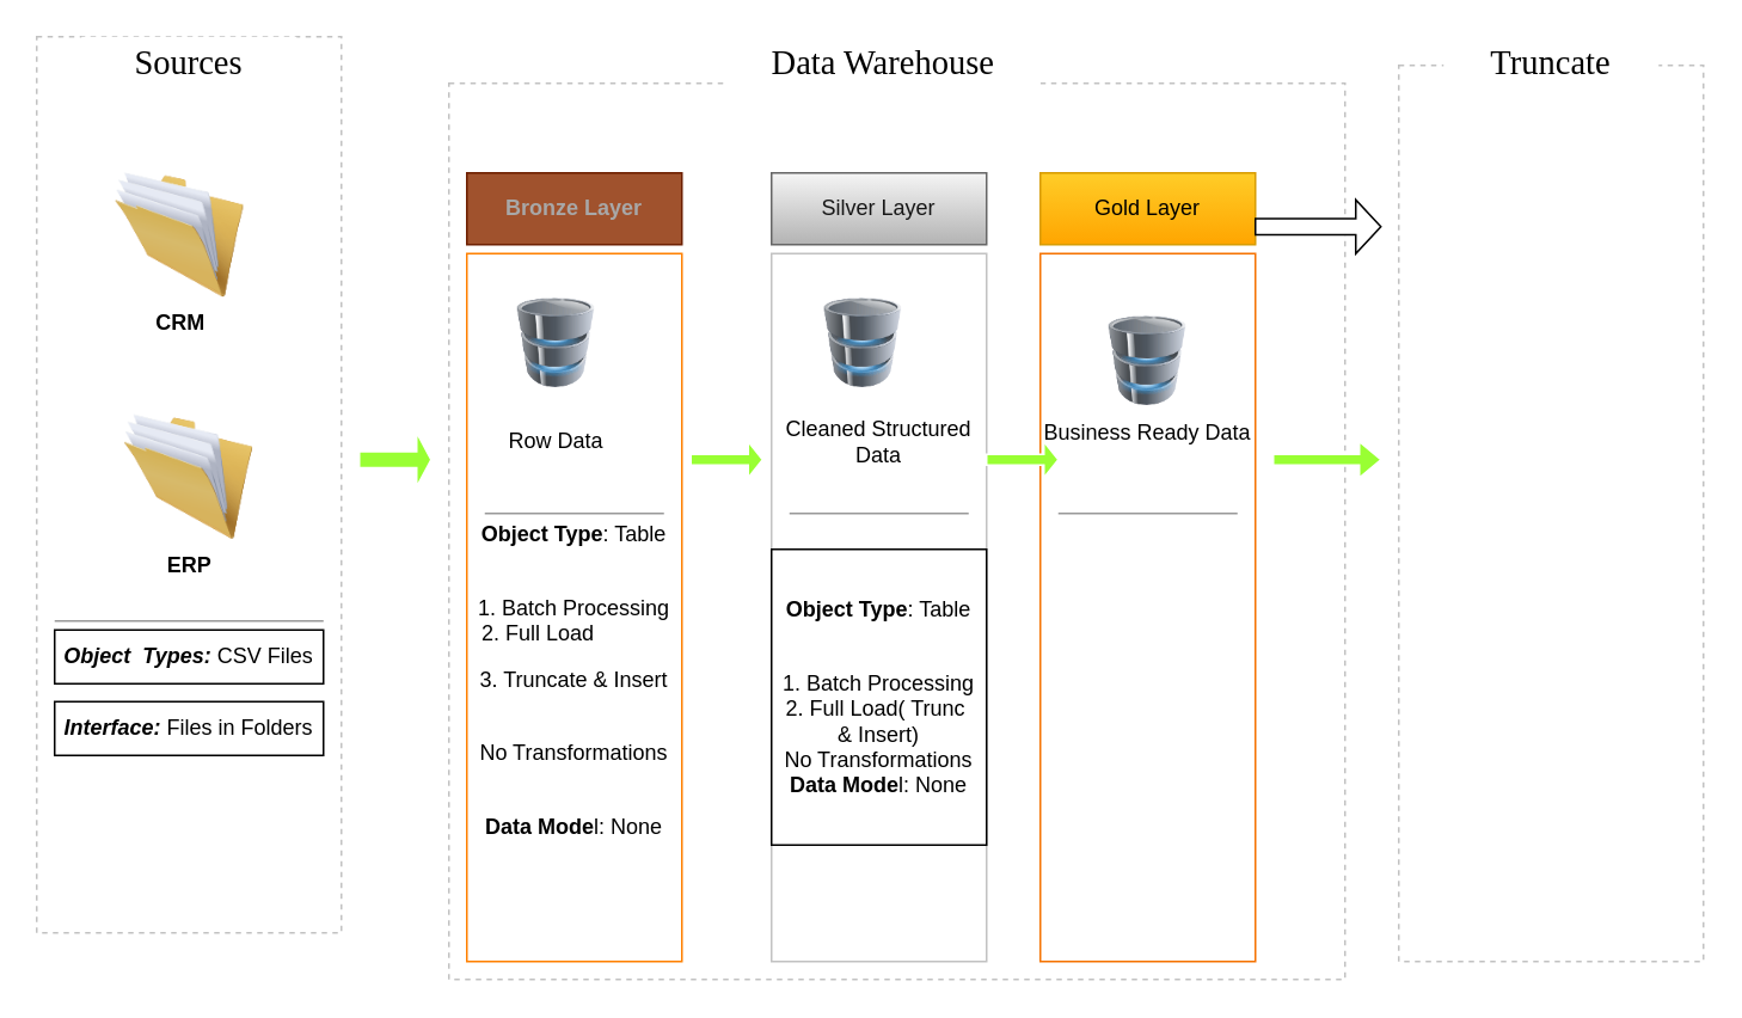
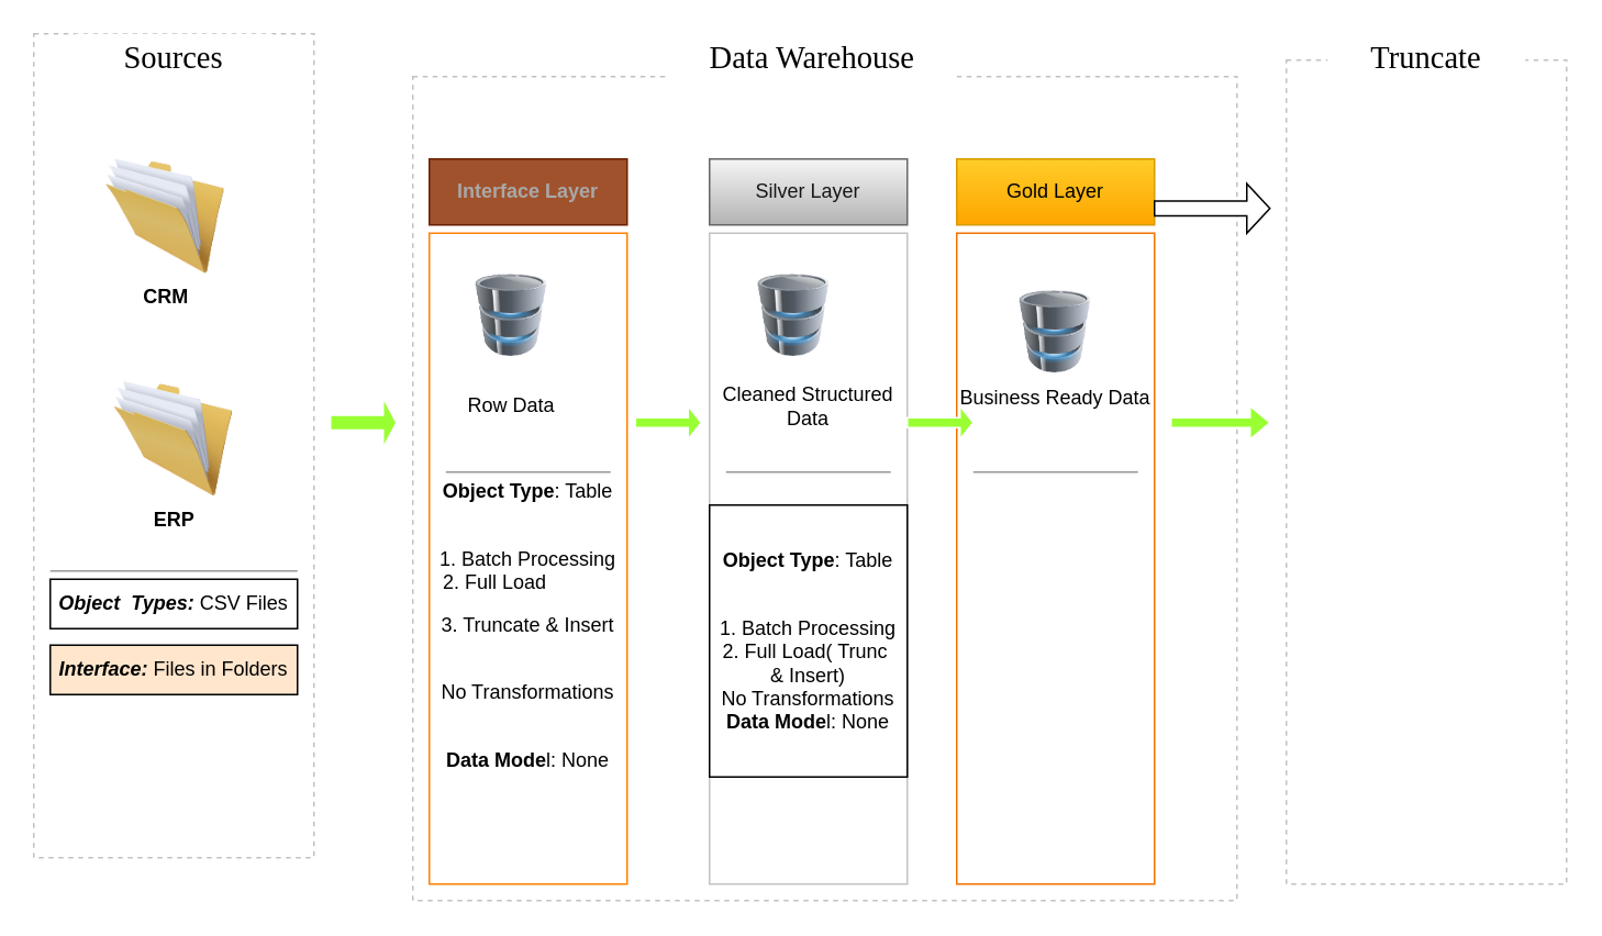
  <mxCell id="0" />
  <mxCell id="1" parent="0" />
  <mxCell id="2" value="" style="rounded=0;whiteSpace=wrap;html=1;fillColor=none;dashed=1;strokeColor=#C2C2C2;" vertex="1" parent="1"><mxGeometry x="20" y="20" width="170" height="500" as="geometry" /></mxCell>
  <mxCell id="3" value="&lt;h3&gt;&lt;font face=&quot;Tahoma&quot; style=&quot;font-size: 19px; font-weight: normal;&quot;&gt;Sources&lt;/font&gt;&lt;/h3&gt;" style="rounded=0;whiteSpace=wrap;html=1;strokeColor=none;" vertex="1" parent="1"><mxGeometry x="45" y="20" width="120" height="30" as="geometry" /></mxCell>
  <mxCell id="4" value="" style="rounded=0;whiteSpace=wrap;html=1;fillColor=none;dashed=1;strokeColor=#C2C2C2;" vertex="1" parent="1"><mxGeometry x="250" y="46" width="500" height="500" as="geometry" /></mxCell>
  <mxCell id="5" value="&lt;h3&gt;&lt;font face=&quot;Tahoma&quot; style=&quot;font-size: 19px; font-weight: normal;&quot;&gt;Data Warehouse&lt;/font&gt;&lt;/h3&gt;&lt;div&gt;&lt;font face=&quot;Tahoma&quot; style=&quot;font-size: 19px; font-weight: normal;&quot;&gt;&lt;br&gt;&lt;/font&gt;&lt;/div&gt;" style="rounded=0;whiteSpace=wrap;html=1;strokeColor=none;" vertex="1" parent="1"><mxGeometry x="405" y="36" width="175" height="20" as="geometry" /></mxCell>
  <mxCell id="6" value="" style="rounded=0;whiteSpace=wrap;html=1;fillColor=none;dashed=1;strokeColor=#C2C2C2;" vertex="1" parent="1"><mxGeometry x="780" y="36" width="170" height="500" as="geometry" /></mxCell>
  <mxCell id="7" value="&lt;h3&gt;&lt;font face=&quot;Tahoma&quot; style=&quot;font-size: 19px; font-weight: normal;&quot;&gt;Truncate&lt;/font&gt;&lt;/h3&gt;" style="rounded=0;whiteSpace=wrap;html=1;strokeColor=none;" vertex="1" parent="1"><mxGeometry x="805" y="20" width="120" height="30" as="geometry" /></mxCell>
- <mxCell id="8" value="&lt;font style=&quot;color: rgb(168, 168, 168);&quot;&gt;&lt;b style=&quot;&quot;&gt;Bronze Layer&lt;/b&gt;&lt;/font&gt;" style="rounded=0;whiteSpace=wrap;html=1;fillColor=#a0522d;strokeColor=#6D1F00;fontColor=#ffffff;" vertex="1" parent="1"><mxGeometry x="260" y="96" width="120" height="40" as="geometry" /></mxCell>
+ <mxCell id="8" value="&lt;font style=&quot;color: rgb(168, 168, 168);&quot;&gt;&lt;b style=&quot;&quot;&gt;Interface Layer&lt;/b&gt;&lt;/font&gt;" style="rounded=0;whiteSpace=wrap;html=1;fillColor=#a0522d;strokeColor=#6D1F00;fontColor=#ffffff;" vertex="1" parent="1"><mxGeometry x="260" y="96" width="120" height="40" as="geometry" /></mxCell>
  <mxCell id="9" value="Gold Layer" style="rounded=0;whiteSpace=wrap;html=1;fillColor=#ffcd28;gradientColor=#ffa500;strokeColor=#d79b00;" vertex="1" parent="1"><mxGeometry x="580" y="96" width="120" height="40" as="geometry" /></mxCell>
  <mxCell id="10" value="&lt;font style=&quot;color: rgb(23, 23, 23);&quot;&gt;Silver Layer&lt;/font&gt;" style="rounded=0;whiteSpace=wrap;html=1;fillColor=#f5f5f5;gradientColor=#b3b3b3;strokeColor=#666666;" vertex="1" parent="1"><mxGeometry x="430" y="96" width="120" height="40" as="geometry" /></mxCell>
  <mxCell id="11" value="" style="shape=singleArrow;whiteSpace=wrap;html=1;" vertex="1" parent="1"><mxGeometry x="700" y="111" width="70" height="30" as="geometry" /></mxCell>
  <mxCell id="12" value="" style="rounded=0;whiteSpace=wrap;html=1;strokeColor=#FF8000;" vertex="1" parent="1"><mxGeometry x="260" y="141" width="120" height="395" as="geometry" /></mxCell>
  <mxCell id="13" value="" style="rounded=0;whiteSpace=wrap;html=1;strokeColor=#F57200;" vertex="1" parent="1"><mxGeometry x="580" y="141" width="120" height="395" as="geometry" /></mxCell>
  <mxCell id="14" value="" style="rounded=0;whiteSpace=wrap;html=1;strokeColor=#C2C2C2;" vertex="1" parent="1"><mxGeometry x="430" y="141" width="120" height="395" as="geometry" /></mxCell>
  <mxCell id="15" value="&lt;b&gt;CRM&lt;/b&gt;" style="image;html=1;image=img/lib/clip_art/general/Full_Folder_128x128.png" vertex="1" parent="1"><mxGeometry x="50" y="96" width="100" height="70" as="geometry" /></mxCell>
  <mxCell id="16" value="&lt;b&gt;ERP&lt;/b&gt;" style="image;html=1;image=img/lib/clip_art/general/Full_Folder_128x128.png" vertex="1" parent="1"><mxGeometry x="55" y="231" width="100" height="70" as="geometry" /></mxCell>
  <mxCell id="17" value="" style="verticalLabelPosition=bottom;shadow=0;dashed=0;align=center;html=1;verticalAlign=top;strokeWidth=1;shape=mxgraph.mockup.markup.line;strokeColor=#999999;" vertex="1" parent="1"><mxGeometry x="30" y="326" width="150" height="40" as="geometry" /></mxCell>
  <mxCell id="18" value="&lt;b&gt;&lt;i&gt;Object&amp;nbsp; Types:&lt;/i&gt;&lt;/b&gt; CSV Files" style="rounded=0;whiteSpace=wrap;html=1;" vertex="1" parent="1"><mxGeometry x="30" y="351" width="150" height="30" as="geometry" /></mxCell>
- <mxCell id="19" value="&lt;b&gt;&lt;i&gt;Interface:&amp;nbsp;&lt;/i&gt;&lt;/b&gt;Files in Folders" style="rounded=0;whiteSpace=wrap;html=1;" vertex="1" parent="1"><mxGeometry x="30" y="391" width="150" height="30" as="geometry" /></mxCell>
+ <mxCell id="19" value="&lt;b&gt;&lt;i&gt;Interface:&amp;nbsp;&lt;/i&gt;&lt;/b&gt;Files in Folders" style="rounded=0;whiteSpace=wrap;html=1;fillColor=#ffe6cc;" vertex="1" parent="1"><mxGeometry x="30" y="391" width="150" height="30" as="geometry" /></mxCell>
  <mxCell id="20" value="" style="image;html=1;image=img/lib/clip_art/computers/Database_128x128.png" vertex="1" parent="1"><mxGeometry x="280" y="166" width="60" height="50" as="geometry" /></mxCell>
  <mxCell id="21" value="" style="image;html=1;image=img/lib/clip_art/computers/Database_128x128.png" vertex="1" parent="1"><mxGeometry x="610" y="176" width="60" height="50" as="geometry" /></mxCell>
  <mxCell id="22" value="" style="image;html=1;image=img/lib/clip_art/computers/Database_128x128.png" vertex="1" parent="1"><mxGeometry x="452.5" y="166" width="57.5" height="50" as="geometry" /></mxCell>
  <mxCell id="23" value="" style="shape=singleArrow;whiteSpace=wrap;html=1;strokeColor=#FFFFFF;fillColor=#99FF33;" vertex="1" parent="1"><mxGeometry x="200" y="241" width="40" height="30" as="geometry" /></mxCell>
  <mxCell id="24" value="" style="shape=singleArrow;whiteSpace=wrap;html=1;strokeColor=#FFFFFF;fillColor=#99FF33;" vertex="1" parent="1"><mxGeometry x="385" y="246" width="40" height="20" as="geometry" /></mxCell>
  <mxCell id="25" value="" style="shape=singleArrow;whiteSpace=wrap;html=1;strokeColor=#FFFFFF;fillColor=#99FF33;" vertex="1" parent="1"><mxGeometry x="550" y="246" width="40" height="20" as="geometry" /></mxCell>
  <mxCell id="26" value="" style="shape=singleArrow;whiteSpace=wrap;html=1;strokeColor=#FFFFFF;fillColor=#99FF33;" vertex="1" parent="1"><mxGeometry x="710" y="246" width="60" height="20" as="geometry" /></mxCell>
  <mxCell id="27" value="Row Data" style="text;html=1;align=center;verticalAlign=middle;whiteSpace=wrap;rounded=0;" vertex="1" parent="1"><mxGeometry x="280" y="231" width="60" height="30" as="geometry" /></mxCell>
  <mxCell id="28" value="Cleaned Structured Data" style="text;html=1;align=center;verticalAlign=middle;whiteSpace=wrap;rounded=0;" vertex="1" parent="1"><mxGeometry x="430" y="231" width="120" height="30" as="geometry" /></mxCell>
  <mxCell id="29" value="Business Ready Data" style="text;html=1;align=center;verticalAlign=middle;whiteSpace=wrap;rounded=0;" vertex="1" parent="1"><mxGeometry x="580" y="226" width="120" height="30" as="geometry" /></mxCell>
  <mxCell id="30" value="" style="verticalLabelPosition=bottom;shadow=0;dashed=0;align=center;html=1;verticalAlign=top;strokeWidth=1;shape=mxgraph.mockup.markup.line;strokeColor=#999999;" vertex="1" parent="1"><mxGeometry x="270" y="266" width="100" height="40" as="geometry" /></mxCell>
  <mxCell id="31" value="" style="verticalLabelPosition=bottom;shadow=0;dashed=0;align=center;html=1;verticalAlign=top;strokeWidth=1;shape=mxgraph.mockup.markup.line;strokeColor=#999999;" vertex="1" parent="1"><mxGeometry x="590" y="266" width="100" height="40" as="geometry" /></mxCell>
  <mxCell id="32" value="" style="verticalLabelPosition=bottom;shadow=0;dashed=0;align=center;html=1;verticalAlign=top;strokeWidth=1;shape=mxgraph.mockup.markup.line;strokeColor=#999999;" vertex="1" parent="1"><mxGeometry x="440" y="266" width="100" height="40" as="geometry" /></mxCell>
  <mxCell id="33" value="&lt;p&gt;&lt;b&gt;Object Type&lt;/b&gt;: Table&lt;/p&gt;&lt;p&gt;&lt;br&gt;1. Batch Processing&lt;br&gt;2. Full Load&amp;nbsp; &amp;nbsp; &amp;nbsp; &amp;nbsp; &amp;nbsp; &amp;nbsp;&amp;nbsp;&lt;/p&gt;&lt;p&gt;&lt;span style=&quot;background-color: transparent; color: light-dark(rgb(0, 0, 0), rgb(255, 255, 255));&quot;&gt;3. Truncate &amp;amp; Insert&lt;/span&gt;&lt;/p&gt;&lt;p&gt;&lt;br&gt;No Transformations&lt;/p&gt;&lt;p&gt;&lt;br&gt;&lt;b&gt;Data Mode&lt;/b&gt;l: None&lt;/p&gt;" style="rounded=0;whiteSpace=wrap;html=1;strokeColor=none;fillColor=none;" vertex="1" parent="1"><mxGeometry x="260" y="296" width="120" height="165" as="geometry" /></mxCell>
  <mxCell id="34" value="&lt;p&gt;&lt;b&gt;Object Type&lt;/b&gt;: Table&lt;/p&gt;&lt;p&gt;&lt;br&gt;1. Batch Processing&lt;br&gt;2. Full Load( Trunc&amp;nbsp;&lt;br&gt;&amp;amp; Insert)&lt;br&gt;No Transformations&lt;br&gt;&lt;b&gt;Data Mode&lt;/b&gt;l: None&lt;/p&gt;" style="rounded=0;whiteSpace=wrap;html=1;" vertex="1" parent="1"><mxGeometry x="430" y="306" width="120" height="165" as="geometry" /></mxCell>
